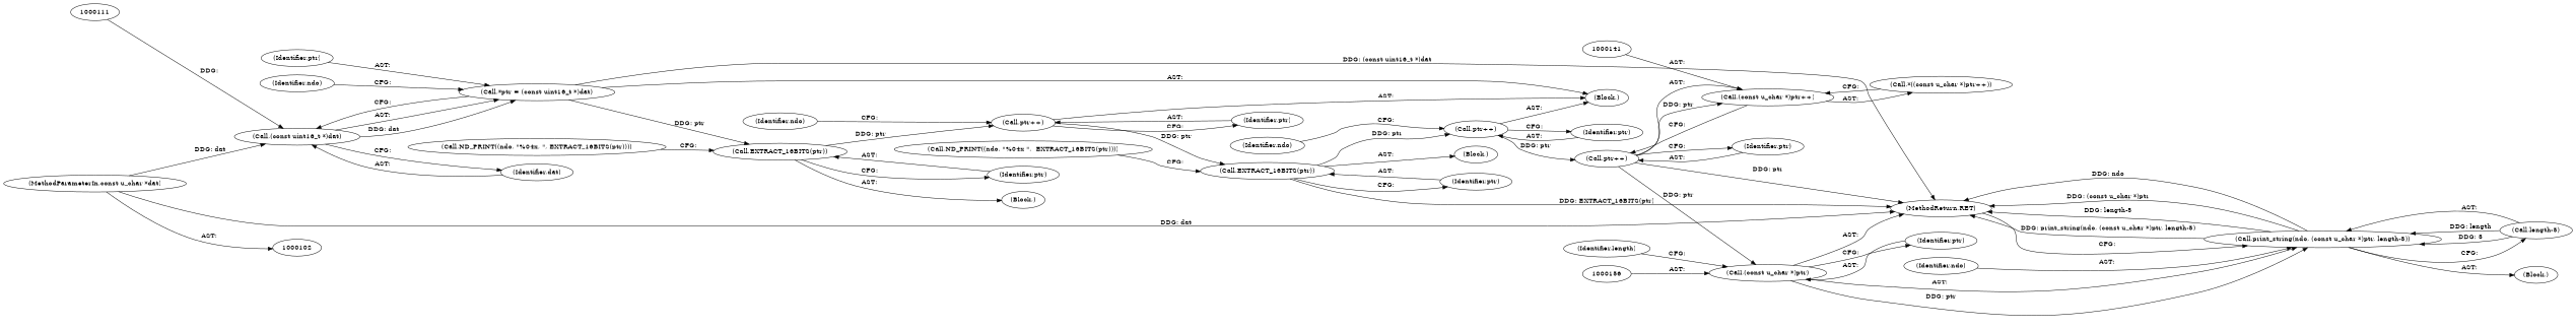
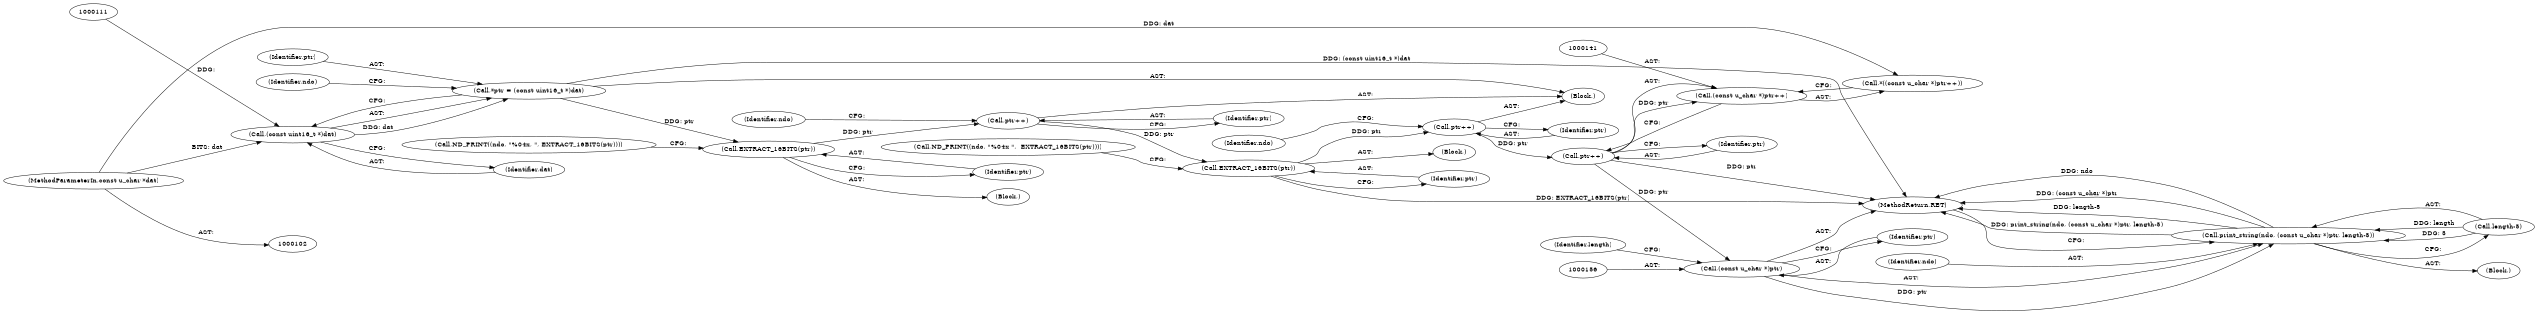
  digraph {
    rankdir=LR
    n1 [label="(Call,(const uint16_t *)dat)"]
    n2 [label="(Call,*ptr = (const uint16_t *)dat)"]
    n3 [label="(Identifier,dat)"]
    n4 [label="(MethodReturn,RET)"]
    n5 [label="(Call,EXTRACT_16BITS(ptr))"]
    n6 [label="(Block,)"]
    n7 [label="(Call,print_string(ndo, (const u_char *)ptr, length-5))"]
    n8 [label="(MethodParameterIn,const u_char *dat)"]
    1000102
    n10 [label="(Call,ptr++)"]
    n11 [label="(Block,)"]
    n12 [label="(Identifier,ptr)"]
    n13 [label="(Call,EXTRACT_16BITS(ptr))"]
    n14 [label="(Identifier,ptr)"]
    n15 [label="(Call,ptr++)"]
    n16 [label="(Block,)"]
    n17 [label="(Identifier,ptr)"]
    n18 [label="(Call,ptr++)"]
    n19 [label="(Identifier,ptr)"]
    n20 [label="(Call,(const u_char *)ptr++)"]
    n21 [label="(Call,(const u_char *)ptr)"]
    n22 [label="(Identifier,ptr)"]
    n23 [label="(Call,*((const u_char *)ptr++))"]
    n24 [label="(Identifier,ptr)"]
    n25 [label="(Call,length-5)"]
    n26 [label="(Block,)"]
    n27 [label="(Identifier,ptr)"]
    n28 [label="(Identifier,ndo)"]
    n29 [label="(Identifier,ndo)"]
    n30 [label="(Identifier,ndo)"]
    n31 [label="(Call,ND_PRINT((ndo, \"%04x, \", EXTRACT_16BITS(ptr))))"]
    n32 [label="(Identifier,length)"]
    n33 [label="(Call,ND_PRINT((ndo, \"%04x \",  EXTRACT_16BITS(ptr))))"]
    n34 [label="(Identifier,ndo)"]
    1000111
    1000141
    1000156
    n1 -> n2 [label="AST: "]
    n1 -> n2 [label="DDG: dat"]
    n1 -> n3 [label="CFG: "]
    n2 -> n1 [label="CFG: "]
    n2 -> n4 [label="DDG: (const uint16_t *)dat"]
    n2 -> n5 [label="DDG: ptr"]
    n2 -> n6 [label="AST: "]
    n3 -> n1 [label="AST: "]
    n4 -> n7 [label="CFG: "]
    n5 -> n10 [label="DDG: ptr"]
    n5 -> n11 [label="AST: "]
    n5 -> n12 [label="CFG: "]
    n7 -> n4 [label="DDG: ndo"]
    n7 -> n4 [label="DDG: (const u_char *)ptr"]
    n7 -> n4 [label="DDG: length-5"]
    n7 -> n4 [label="DDG: print_string(ndo, (const u_char *)ptr, length-5)"]
    n7 -> n25 [label="CFG: "]
    n7 -> n26 [label="AST: "]
-   n8 -> n1 [label="DDG: dat"]
-   n8 -> n4 [label="DDG: dat"]
+   n8 -> n1 [label="BITS: dat"]
+   n8 -> n23 [label="DDG: dat"]
    n8 -> 1000102 [label="AST: "]
    n10 -> n6 [label="AST: "]
    n10 -> n13 [label="DDG: ptr"]
    n10 -> n14 [label="CFG: "]
    n12 -> n5 [label="AST: "]
    n13 -> n4 [label="DDG: EXTRACT_16BITS(ptr)"]
    n13 -> n15 [label="DDG: ptr"]
    n13 -> n16 [label="AST: "]
    n13 -> n17 [label="CFG: "]
    n14 -> n10 [label="AST: "]
    n15 -> n6 [label="AST: "]
    n15 -> n18 [label="DDG: ptr"]
    n15 -> n19 [label="CFG: "]
    n17 -> n13 [label="AST: "]
    n18 -> n4 [label="DDG: ptr"]
    n18 -> n20 [label="AST: "]
    n18 -> n20 [label="DDG: ptr"]
    n18 -> n21 [label="DDG: ptr"]
    n18 -> n22 [label="CFG: "]
    n19 -> n15 [label="AST: "]
    n20 -> n18 [label="CFG: "]
    n20 -> n23 [label="AST: "]
    n21 -> n4 [label="AST: "]
    n21 -> n7 [label="AST: "]
    n21 -> n7 [label="DDG: ptr"]
    n21 -> n24 [label="CFG: "]
    n22 -> n18 [label="AST: "]
    n23 -> n20 [label="CFG: "]
    n24 -> n21 [label="AST: "]
    n25 -> n7 [label="AST: "]
    n25 -> n7 [label="DDG: length"]
    n25 -> n7 [label="DDG: 5"]
    n27 -> n2 [label="AST: "]
    n28 -> n2 [label="CFG: "]
    n29 -> n10 [label="CFG: "]
    n30 -> n15 [label="CFG: "]
    n31 -> n5 [label="CFG: "]
    n32 -> n21 [label="CFG: "]
    n33 -> n13 [label="CFG: "]
    n34 -> n7 [label="AST: "]
    1000111 -> n1 [label="DDG: "]
    1000141 -> n20 [label="AST: "]
    1000156 -> n21 [label="AST: "]
  }
